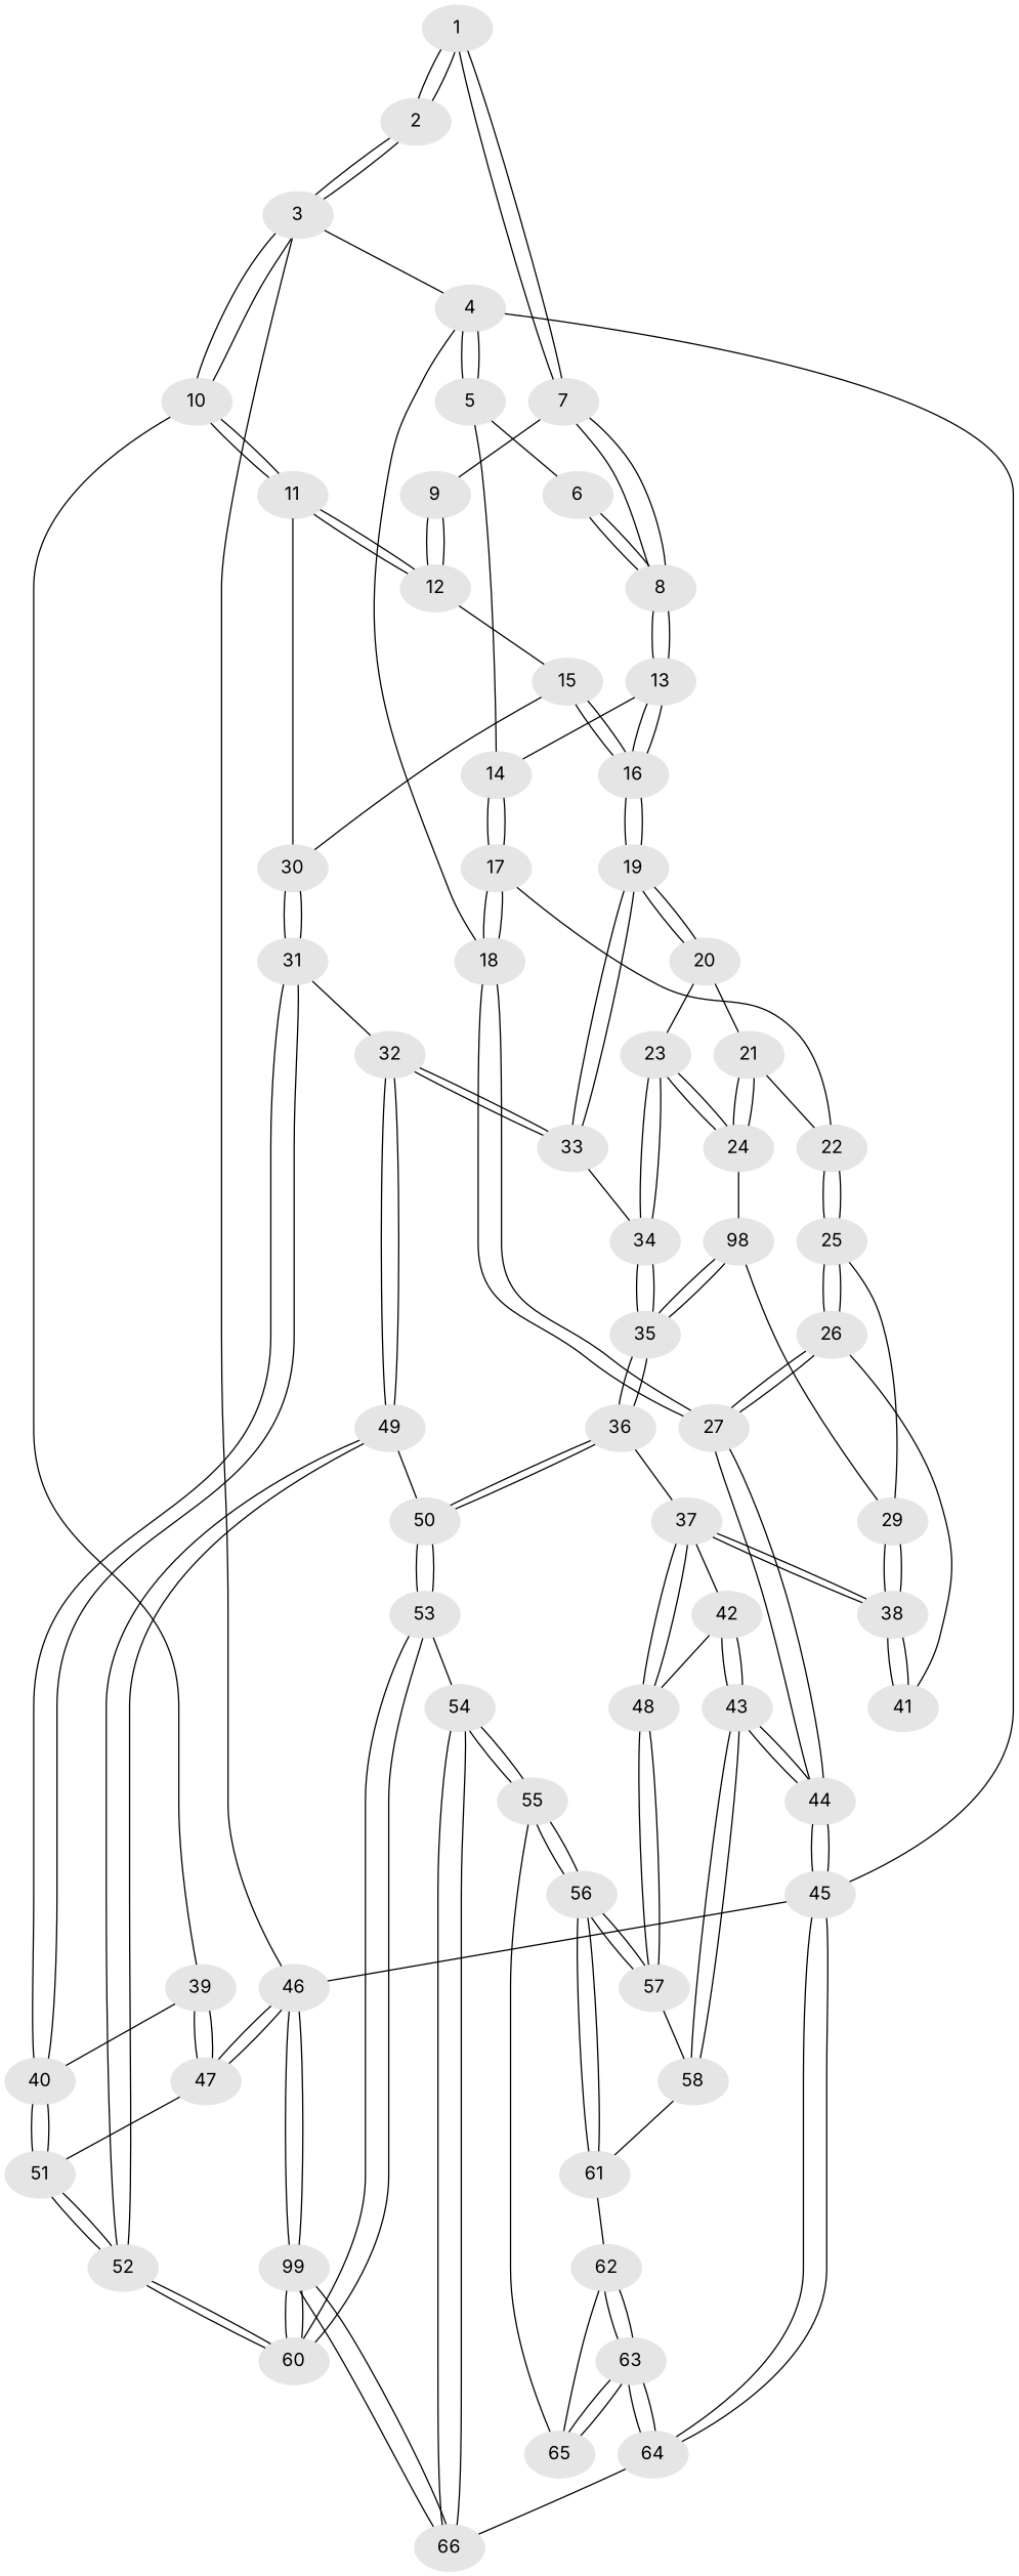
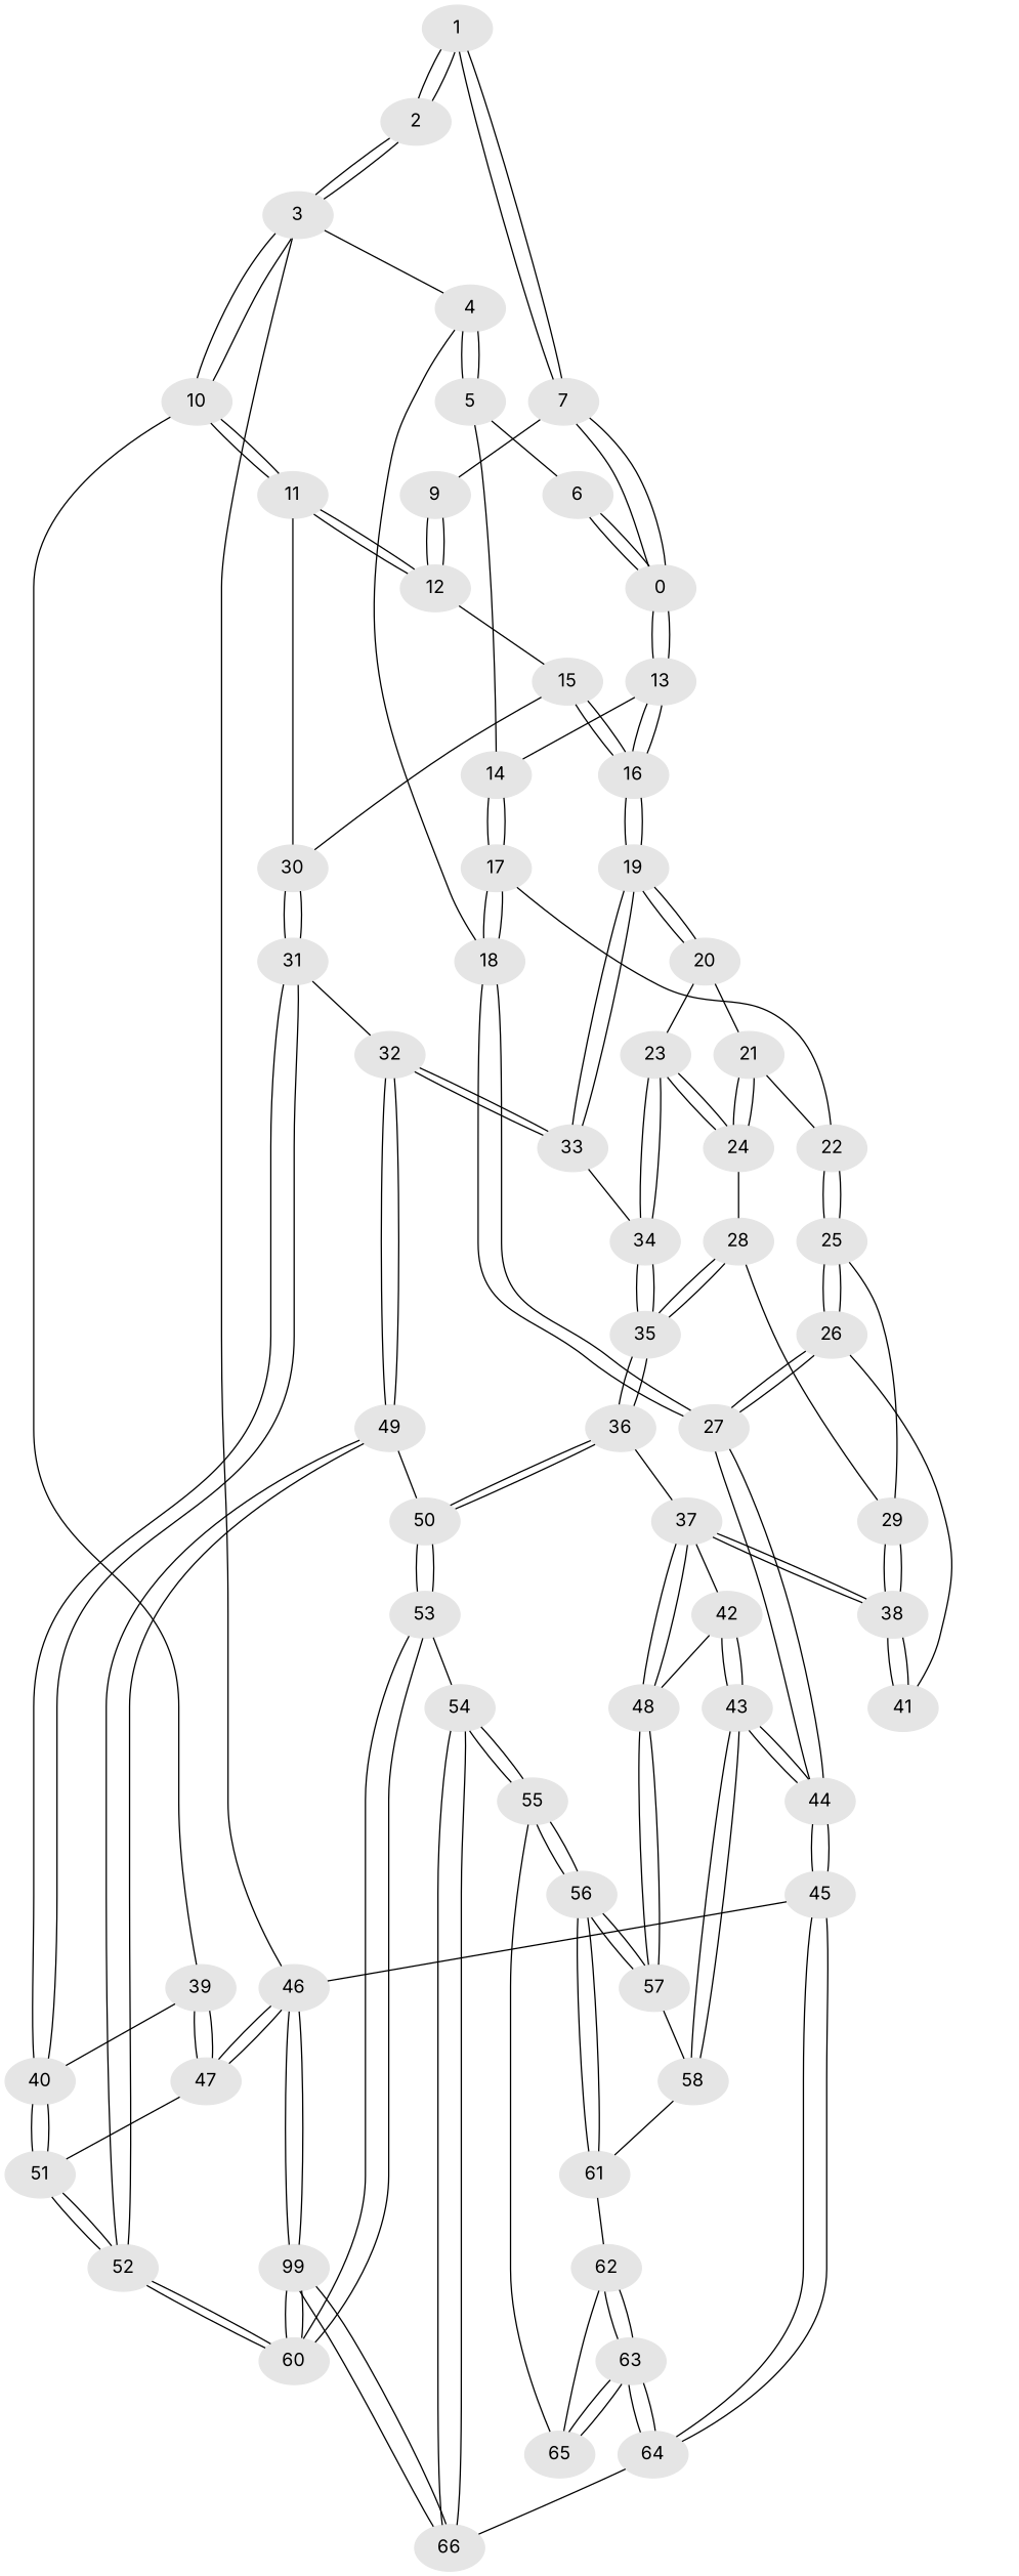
  graph {
    fontname=Inter
    node [color=gray90 fontname=Inter style=filled]
    edge [fontname=Inter]
    1
    2
    7
    3
-   8
+   8 [label=0]
    9
    4
    10
    46
    5
    18
    45
    11
    39
    47
    n16 [label=99]
    6
    14
    27
    64
    17
    13
    12
    16
    15
    30
    40
    31
    19
    22
    20
    33
    25
    44
    21
    23
    34
    24
-   28 [label=98]
+   28
    26
    29
    35
    41
    38
    36
    32
    49
    51
    50
    52
    37
    48
    42
    53
    57
    43
    58
    61
    66
    60
    54
    55
    56
    65
    62
    63
    1 -- 2
    1 -- 2
    1 -- 7
    1 -- 7
    2 -- 3
    2 -- 3
    7 -- 8
    7 -- 8
    7 -- 9
    3 -- 4
    3 -- 10
    3 -- 10
    3 -- 46
    8 -- 13
    8 -- 13
    9 -- 12
    9 -- 12
    4 -- 5
    4 -- 5
    4 -- 18
-   4 -- 45
    10 -- 11
    10 -- 11
    10 -- 39
    46 -- 47
    46 -- 47
    46 -- n16
    46 -- n16
    5 -- 6
    5 -- 14
    18 -- 27
    18 -- 27
    45 -- 46
    45 -- 64
    45 -- 64
    11 -- 12
    11 -- 12
    11 -- 30
    39 -- 47
    39 -- 47
    39 -- 40
    47 -- 51
    n16 -- 66
    n16 -- 66
    n16 -- 60
    n16 -- 60
    6 -- 8
    6 -- 8
    14 -- 17
    14 -- 17
    27 -- 44
    27 -- 44
    64 -- 66
    17 -- 18
    17 -- 18
    17 -- 22
    13 -- 14
    13 -- 16
    13 -- 16
    12 -- 15
    16 -- 19
    16 -- 19
    15 -- 16
    15 -- 16
    15 -- 30
    30 -- 31
    30 -- 31
    40 -- 51
    40 -- 51
    31 -- 40
    31 -- 40
    31 -- 32
    19 -- 20
    19 -- 20
    19 -- 33
    19 -- 33
    22 -- 25
    22 -- 25
    20 -- 21
    20 -- 23
    33 -- 34
    25 -- 26
    25 -- 26
    25 -- 29
    44 -- 45
    44 -- 45
    21 -- 22
    21 -- 24
    21 -- 24
    23 -- 34
    23 -- 34
    23 -- 24
    23 -- 24
    34 -- 35
    34 -- 35
    24 -- 28
    28 -- 29
    28 -- 35
    28 -- 35
    26 -- 27
    26 -- 27
    26 -- 41
    29 -- 38
    29 -- 38
    35 -- 36
    35 -- 36
    38 -- 41
    38 -- 41
    36 -- 50
    36 -- 50
    36 -- 37
    32 -- 33
    32 -- 33
    32 -- 49
    32 -- 49
    49 -- 50
    49 -- 52
    49 -- 52
    51 -- 52
    51 -- 52
    50 -- 53
    50 -- 53
    52 -- 60
    52 -- 60
    37 -- 38
    37 -- 38
    37 -- 48
    37 -- 48
    37 -- 42
    48 -- 57
    48 -- 57
    42 -- 48
    42 -- 43
    42 -- 43
    53 -- 60
    53 -- 60
    53 -- 54
    57 -- 58
    43 -- 44
    43 -- 44
    43 -- 58
    43 -- 58
    58 -- 61
    61 -- 62
    54 -- 66
    54 -- 66
    54 -- 55
    54 -- 55
    55 -- 56
    55 -- 56
    55 -- 65
    56 -- 57
    56 -- 57
    56 -- 61
    56 -- 61
    62 -- 65
    62 -- 63
    62 -- 63
    63 -- 64
    63 -- 64
    63 -- 65
    63 -- 65
  }
